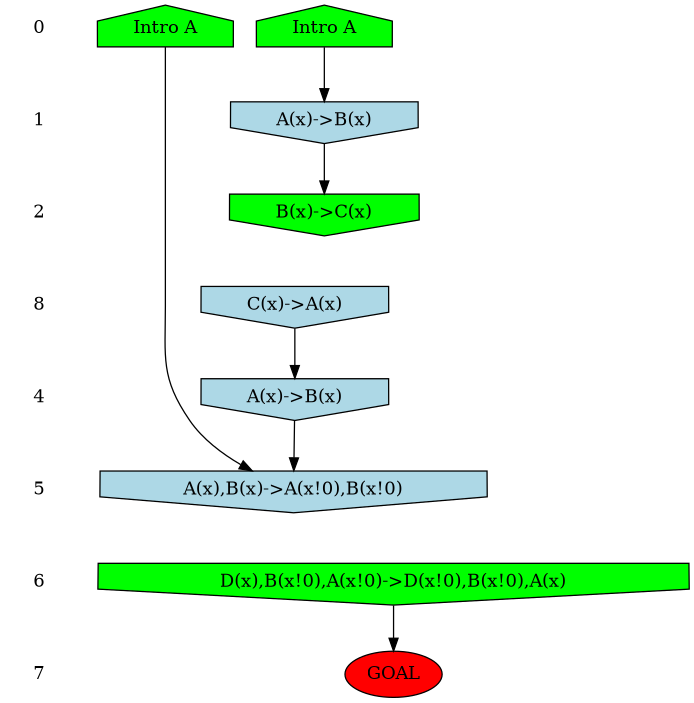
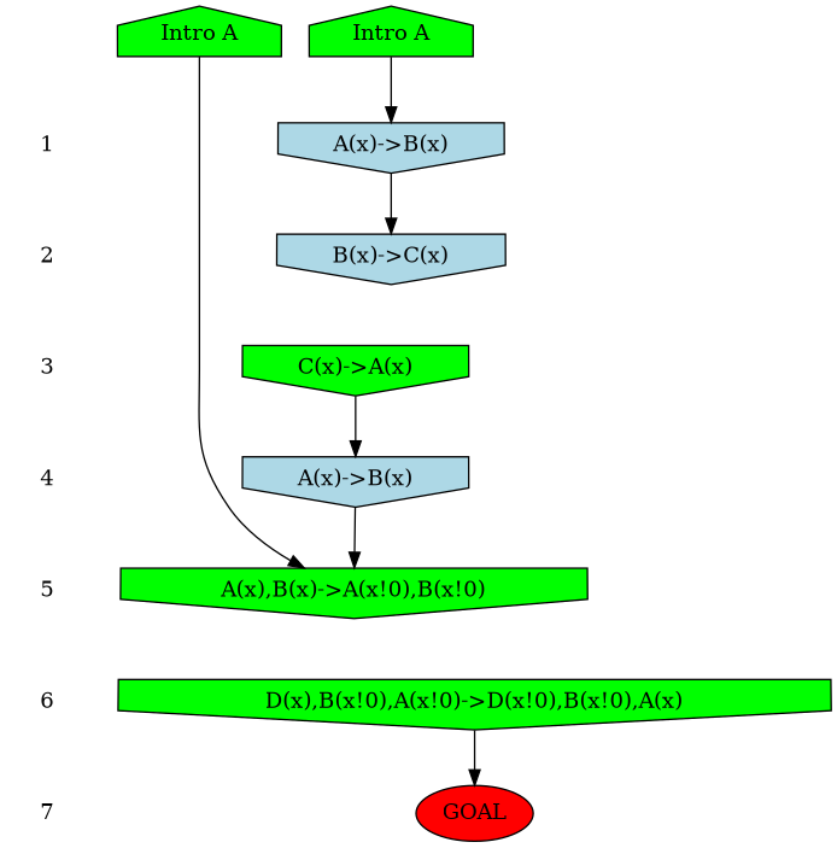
  digraph {
    ranksep=.5
    node [shape=plaintext style=filled]
    edge [style=invis]
-   0 [style=""]
    n2 [fillcolor=green label="Intro A" shape=house]
    n3 [fillcolor=green label="Intro A" shape=house]
    1 [style=""]
    n5 [fillcolor=lightblue label="A(x)->B(x)" shape=invhouse]
    2 [style=""]
-   n7 [fillcolor=green label="B(x)->C(x)" shape=invhouse]
-   3 [label=8 style=""]
-   n9 [fillcolor=lightblue label="C(x)->A(x)" shape=invhouse]
+   n7 [fillcolor=lightblue label="B(x)->C(x)" shape=invhouse]
+   3 [style=""]
+   n9 [fillcolor=green label="C(x)->A(x)" shape=invhouse]
    4 [style=""]
    n11 [fillcolor=lightblue label="A(x)->B(x)" shape=invhouse]
    5 [style=""]
-   n13 [fillcolor=lightblue label="A(x),B(x)->A(x!0),B(x!0)" shape=invhouse]
+   n13 [fillcolor=green label="A(x),B(x)->A(x!0),B(x!0)" shape=invhouse]
    6 [style=""]
    n15 [fillcolor=green label="D(x),B(x!0),A(x!0)->D(x!0),B(x!0),A(x)" shape=invhouse]
    7 [style=""]
    n17 [fillcolor=red label=GOAL shape=""]
    subgraph sub_1 {
      rank=same
-     0
      n2
      n3
    }
    subgraph sub_2 {
      rank=same
      1
      n5
    }
    subgraph sub_3 {
      rank=same
      2
      n7
    }
    subgraph sub_4 {
      rank=same
      3
      n9
    }
    subgraph sub_5 {
      rank=same
      4
      n11
    }
    subgraph sub_6 {
      rank=same
      5
      n13
    }
    subgraph sub_7 {
      rank=same
      6
      n15
    }
    subgraph sub_8 {
      rank=same
      7
      n17
    }
-   0 -> 1
    n2 -> n13 [style=""]
    n3 -> n5 [style=""]
    1 -> 2
    n5 -> n7 [style=""]
    2 -> 3
    3 -> 4
    n9 -> n11 [style=""]
    4 -> 5
    n11 -> n13 [style=""]
    5 -> 6
    6 -> 7
    n15 -> n17 [style=""]
  }
